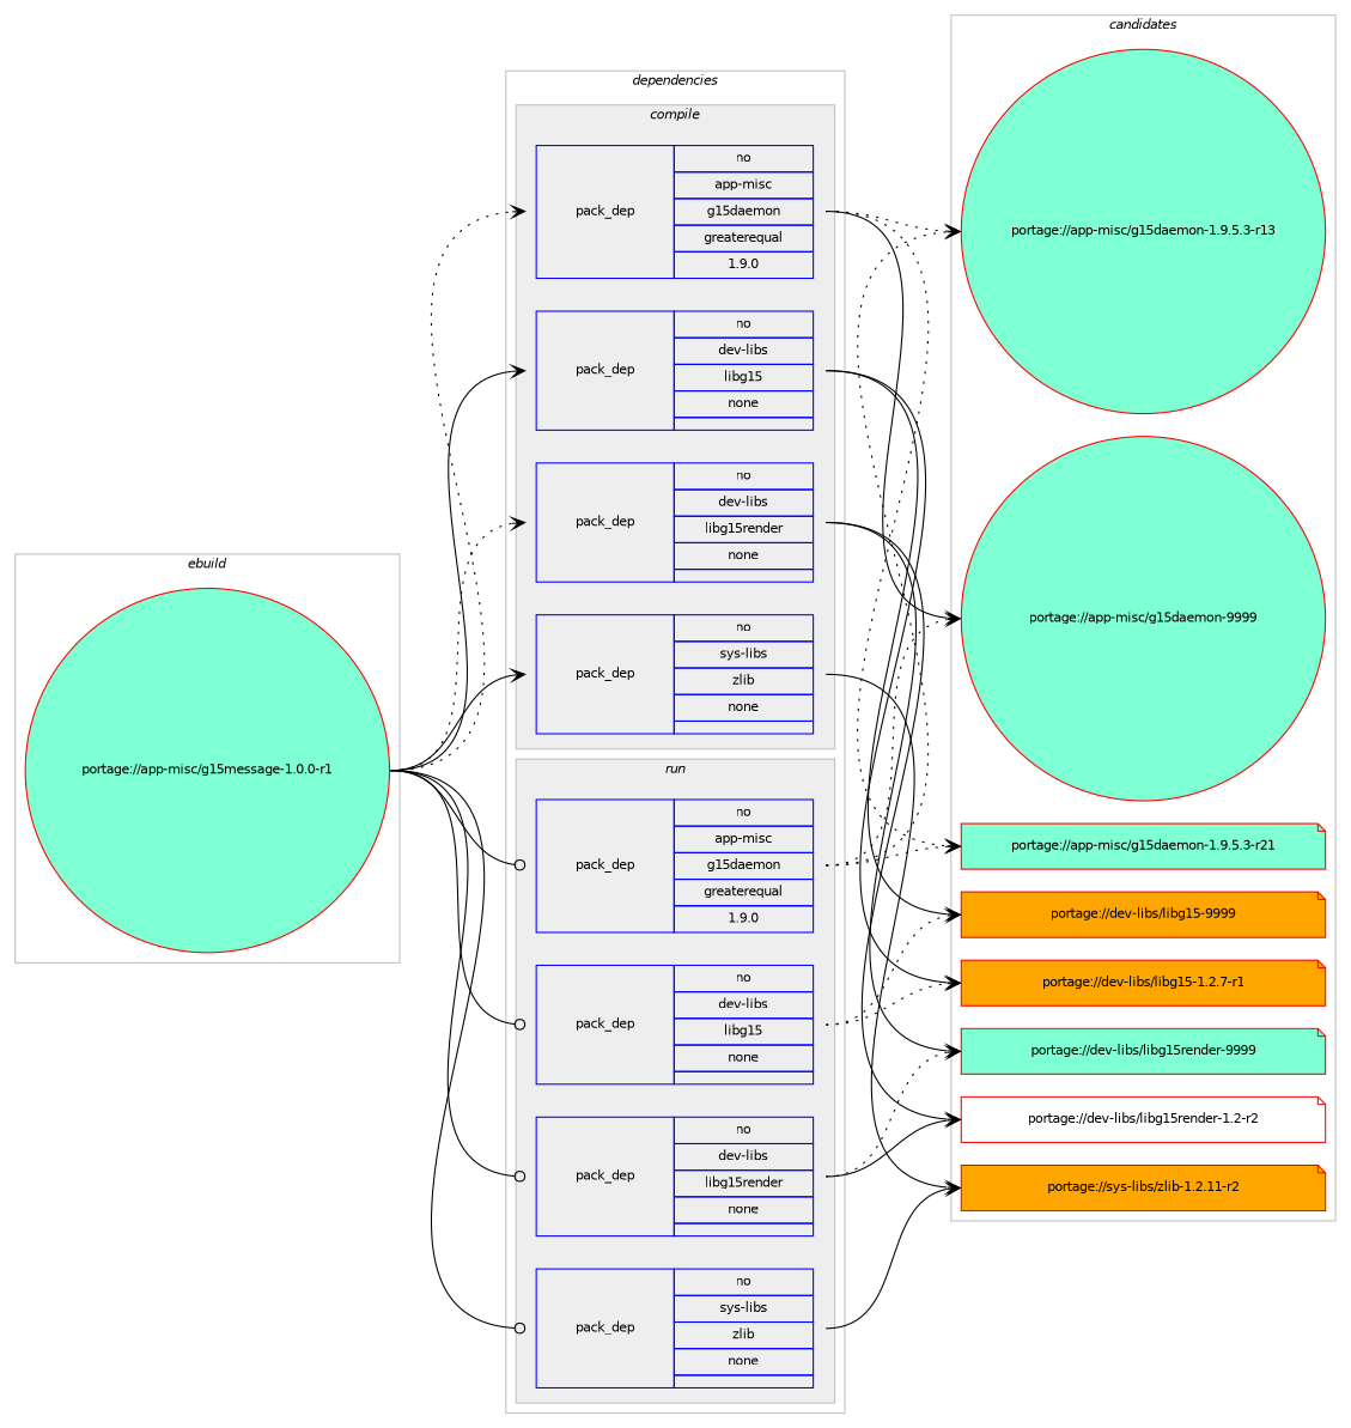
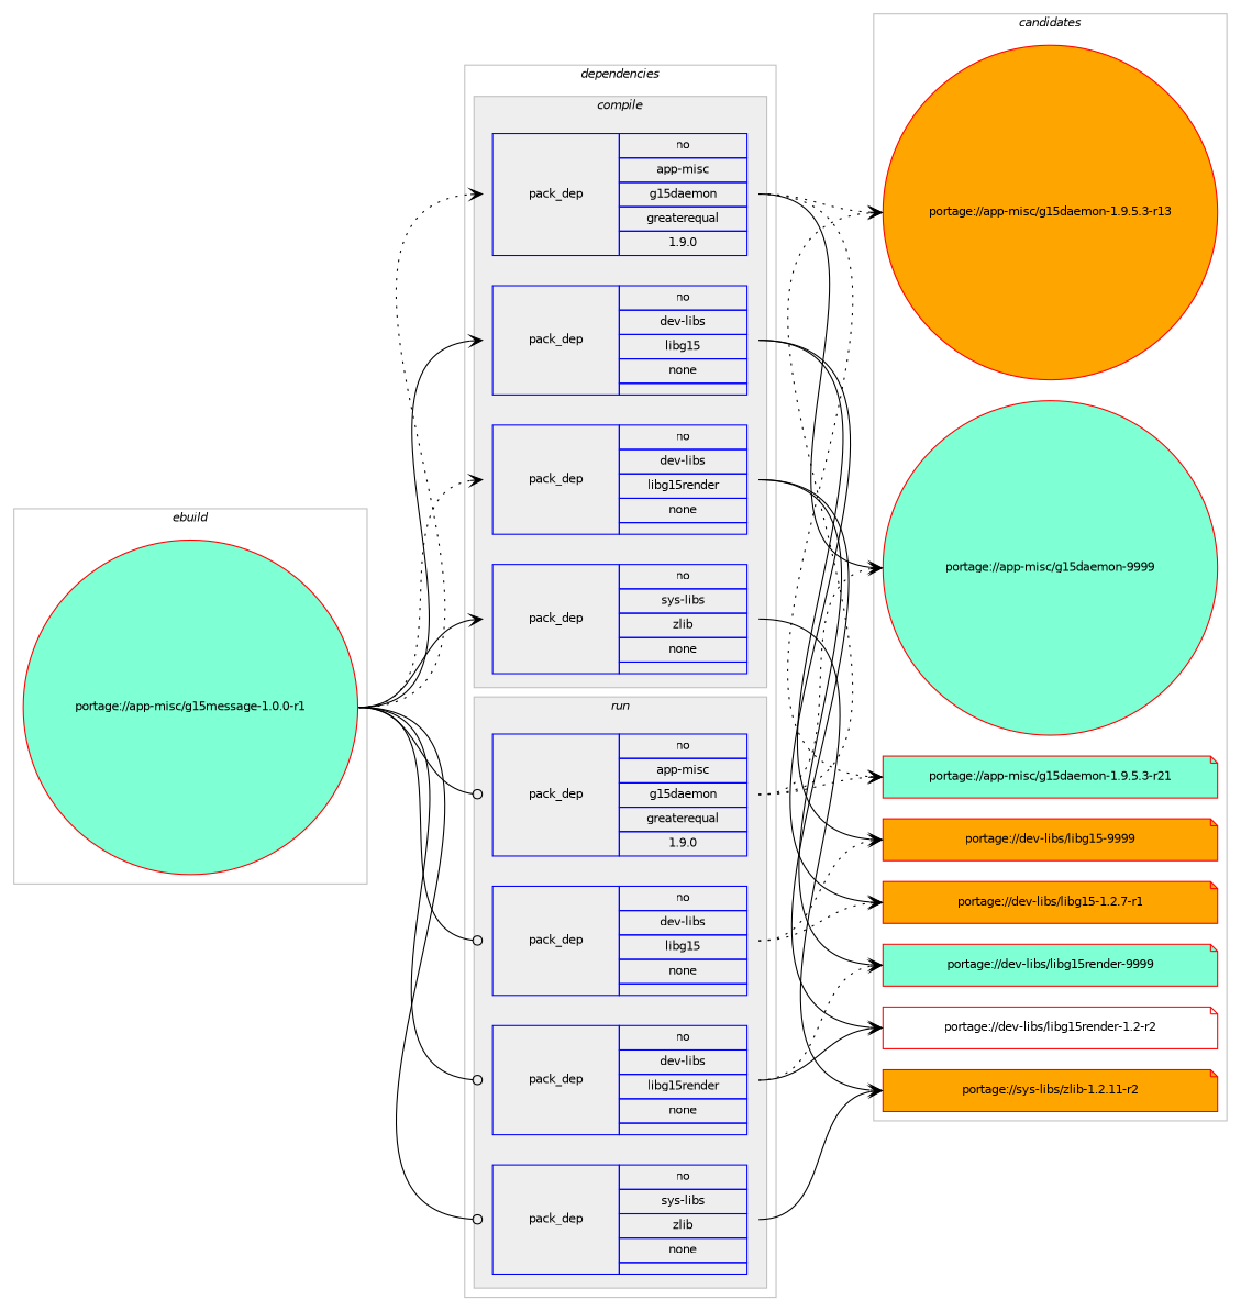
  digraph {
    compound=true
    concentrate=true
    fontname=Helvetica
    fontsize=10
    newrank=true
    rankdir=LR
    ranksep=1.5
    node [color=red fontname=Helvetica fontsize=10 shape=none style=filled]
    edge [arrowhead=vee headport=w style=solid tailport=e weight=100]
    n1 [fillcolor=aquamarine label="portage://app-misc/g15message-1.0.0-r1" shape=circle width=4]
    n2 [color=blue label=<<TABLE BORDER="0" CELLBORDER="1" CELLSPACING="0" CELLPADDING="4" WIDTH="220"><TR><TD ROWSPAN="6" CELLPADDING="30">pack_dep</TD></TR><TR><TD WIDTH="110">no</TD></TR><TR><TD>app-misc</TD></TR><TR><TD>g15daemon</TD></TR><TR><TD>greaterequal</TD></TR><TR><TD>1.9.0</TD></TR></TABLE>> style=""]
    n3 [color=blue label=<<TABLE BORDER="0" CELLBORDER="1" CELLSPACING="0" CELLPADDING="4" WIDTH="220"><TR><TD ROWSPAN="6" CELLPADDING="30">pack_dep</TD></TR><TR><TD WIDTH="110">no</TD></TR><TR><TD>dev-libs</TD></TR><TR><TD>libg15</TD></TR><TR><TD>none</TD></TR><TR><TD></TD></TR></TABLE>> style=""]
    n4 [color=blue label=<<TABLE BORDER="0" CELLBORDER="1" CELLSPACING="0" CELLPADDING="4" WIDTH="220"><TR><TD ROWSPAN="6" CELLPADDING="30">pack_dep</TD></TR><TR><TD WIDTH="110">no</TD></TR><TR><TD>dev-libs</TD></TR><TR><TD>libg15render</TD></TR><TR><TD>none</TD></TR><TR><TD></TD></TR></TABLE>> style=""]
    n5 [color=blue label=<<TABLE BORDER="0" CELLBORDER="1" CELLSPACING="0" CELLPADDING="4" WIDTH="220"><TR><TD ROWSPAN="6" CELLPADDING="30">pack_dep</TD></TR><TR><TD WIDTH="110">no</TD></TR><TR><TD>sys-libs</TD></TR><TR><TD>zlib</TD></TR><TR><TD>none</TD></TR><TR><TD></TD></TR></TABLE>> style=""]
    n6 [color=blue label=<<TABLE BORDER="0" CELLBORDER="1" CELLSPACING="0" CELLPADDING="4" WIDTH="220"><TR><TD ROWSPAN="6" CELLPADDING="30">pack_dep</TD></TR><TR><TD WIDTH="110">no</TD></TR><TR><TD>app-misc</TD></TR><TR><TD>g15daemon</TD></TR><TR><TD>greaterequal</TD></TR><TR><TD>1.9.0</TD></TR></TABLE>> style=""]
    n7 [color=blue label=<<TABLE BORDER="0" CELLBORDER="1" CELLSPACING="0" CELLPADDING="4" WIDTH="220"><TR><TD ROWSPAN="6" CELLPADDING="30">pack_dep</TD></TR><TR><TD WIDTH="110">no</TD></TR><TR><TD>dev-libs</TD></TR><TR><TD>libg15</TD></TR><TR><TD>none</TD></TR><TR><TD></TD></TR></TABLE>> style=""]
    n8 [color=blue label=<<TABLE BORDER="0" CELLBORDER="1" CELLSPACING="0" CELLPADDING="4" WIDTH="220"><TR><TD ROWSPAN="6" CELLPADDING="30">pack_dep</TD></TR><TR><TD WIDTH="110">no</TD></TR><TR><TD>dev-libs</TD></TR><TR><TD>libg15render</TD></TR><TR><TD>none</TD></TR><TR><TD></TD></TR></TABLE>> style=""]
    n9 [color=blue label=<<TABLE BORDER="0" CELLBORDER="1" CELLSPACING="0" CELLPADDING="4" WIDTH="220"><TR><TD ROWSPAN="6" CELLPADDING="30">pack_dep</TD></TR><TR><TD WIDTH="110">no</TD></TR><TR><TD>sys-libs</TD></TR><TR><TD>zlib</TD></TR><TR><TD>none</TD></TR><TR><TD></TD></TR></TABLE>> style=""]
    n10 [fillcolor=aquamarine label="portage://app-misc/g15daemon-9999" shape=circle width=4]
    n11 [fillcolor=aquamarine label="portage://app-misc/g15daemon-1.9.5.3-r21" shape=note width=4]
-   n12 [fillcolor=aquamarine label="portage://app-misc/g15daemon-1.9.5.3-r13" shape=circle width=4]
+   n12 [fillcolor=orange label="portage://app-misc/g15daemon-1.9.5.3-r13" shape=circle width=4]
    n13 [fillcolor=orange label="portage://dev-libs/libg15-9999" shape=note width=4]
    n14 [fillcolor=orange label="portage://dev-libs/libg15-1.2.7-r1" shape=note width=4]
    n15 [fillcolor=aquamarine label="portage://dev-libs/libg15render-9999" shape=note width=4]
    n16 [fillcolor=white label="portage://dev-libs/libg15render-1.2-r2" shape=note width=4]
    n17 [fillcolor=orange label="portage://sys-libs/zlib-1.2.11-r2" shape=note width=4]
    subgraph cluster_1 {
      color=gray
      label=<<i>dependencies</i>>
      subgraph cluster_2 {
        color=gray
        fillcolor="#eeeeee"
        label=<<i>compile</i>>
        style=filled
        subgraph sub_3 {
          color=gray
          fillcolor="#eeeeee"
          label=<<i>compile</i>>
          style=filled
          n2
        }
        subgraph sub_4 {
          color=gray
          fillcolor="#eeeeee"
          label=<<i>compile</i>>
          style=filled
          n3
        }
        subgraph sub_5 {
          color=gray
          fillcolor="#eeeeee"
          label=<<i>compile</i>>
          style=filled
          n4
        }
        subgraph sub_6 {
          color=gray
          fillcolor="#eeeeee"
          label=<<i>compile</i>>
          style=filled
          n5
        }
      }
      subgraph cluster_7 {
        color=gray
        fillcolor="#eeeeee"
        label=<<i>compile and run</i>>
        style=filled
      }
      subgraph cluster_8 {
        color=gray
        fillcolor="#eeeeee"
        label=<<i>run</i>>
        style=filled
        subgraph sub_9 {
          color=gray
          fillcolor="#eeeeee"
          label=<<i>run</i>>
          style=filled
          n6
        }
        subgraph sub_10 {
          color=gray
          fillcolor="#eeeeee"
          label=<<i>run</i>>
          style=filled
          n7
        }
        subgraph sub_11 {
          color=gray
          fillcolor="#eeeeee"
          label=<<i>run</i>>
          style=filled
          n8
        }
        subgraph sub_12 {
          color=gray
          fillcolor="#eeeeee"
          label=<<i>run</i>>
          style=filled
          n9
        }
      }
    }
    subgraph cluster_13 {
      color=gray
      label=<<i>ebuild</i>>
      rank=same
      n1
    }
    subgraph cluster_14 {
      color=gray
      label=<<i>candidates</i>>
      rank=same
      subgraph sub_15 {
        color=black
        label=<<i>candidates</i>>
        nodesep=1
        rank=same
        n10
        n11
        n12
      }
      subgraph sub_16 {
        color=black
        label=<<i>candidates</i>>
        nodesep=1
        rank=same
        n13
        n14
      }
      subgraph sub_17 {
        color=black
        label=<<i>candidates</i>>
        nodesep=1
        rank=same
        n15
        n16
      }
      subgraph sub_18 {
        color=black
        label=<<i>candidates</i>>
        nodesep=1
        rank=same
        n17
      }
      subgraph sub_19 {
        color=black
        label=<<i>candidates</i>>
        nodesep=1
        rank=same
        n10
        n11
        n12
      }
      subgraph sub_20 {
        color=black
        label=<<i>candidates</i>>
        nodesep=1
        rank=same
        n13
        n14
      }
      subgraph sub_21 {
        color=black
        label=<<i>candidates</i>>
        nodesep=1
        rank=same
        n15
        n16
      }
      subgraph sub_22 {
        color=black
        label=<<i>candidates</i>>
        nodesep=1
        rank=same
        n17
      }
    }
    n1 -> n2 [style=dotted weight=20]
    n1 -> n3 [weight=20]
    n1 -> n4 [style=dotted weight=20]
    n1 -> n5 [weight=20]
    n1 -> n6 [arrowhead=odot weight=20]
    n1 -> n7 [arrowhead=odot weight=20]
    n1 -> n8 [arrowhead=odot weight=20]
    n1 -> n9 [arrowhead=odot weight=20]
    n2 -> n10
    n2 -> n11 [style=dotted]
    n2 -> n12 [style=dotted]
    n3 -> n13
    n3 -> n14
    n4 -> n15
    n4 -> n16
    n5 -> n17
    n6 -> n10 [style=dotted]
    n6 -> n11 [style=dotted]
    n6 -> n12 [style=dotted]
    n7 -> n13 [style=dotted]
    n7 -> n14 [style=dotted]
    n8 -> n15 [style=dotted]
    n8 -> n16
    n9 -> n17
  }
